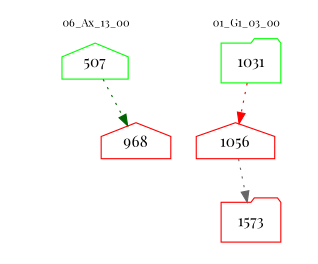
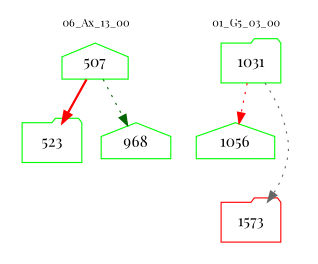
  digraph {
    fontname="Playfair Display"
    node [color=green fontname="Playfair Display" shape=house]
    edge [color=red fontname="Playfair Display" style=dotted]
    n1 [label=507]
-   n3 [color=red label=968]
+   n2 [label=523 shape=folder]
+   n3 [label=968]
    n4 [label=1031 shape=folder]
-   n5 [color=red label=1056]
+   n5 [label=1056]
    n6 [color=red label=1573 shape=folder]
    subgraph cluster_1 {
      color=white
      fontsize=10
      label="06_Ax_13_00"
      n1
+     n2
      n3
    }
    subgraph cluster_2 {
      color=white
      fontsize=10
-     label="01_G1_03_00"
+     label="01_G5_03_00"
      n4
      n5
      n6
    }
+   n1 -> n2 [style=bold]
    n1 -> n3 [color=darkgreen]
    n4 -> n5
-   n5 -> n6 [color=gray40]
+   n4 -> n6 [color=gray40]
  }
